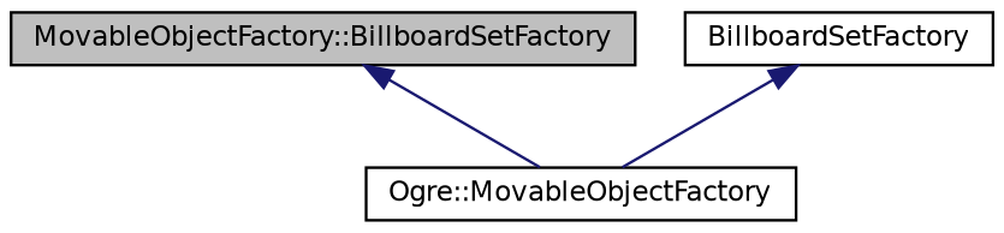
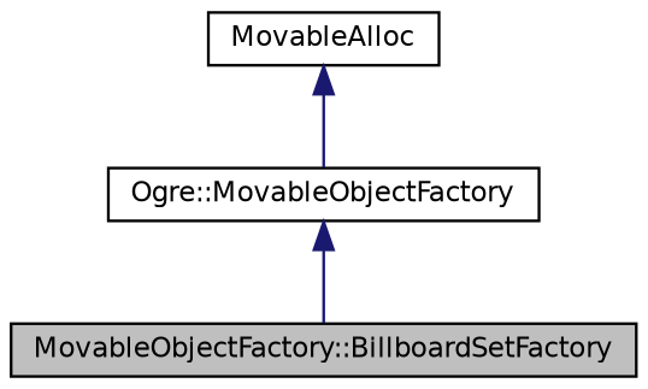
  digraph {
    node [color=black fontname=Helvetica fontsize=10 shape=record]
    edge [color=midnightblue dir=back fontname=Helvetica fontsize=10 labelfontname=Helvetica labelfontsize=10 style=solid]
    n1 [fillcolor=grey75 fontcolor=black height=0.2 label="MovableObjectFactory::BillboardSetFactory" style=filled width=0.4]
    n2 [height=0.2 label="Ogre::MovableObjectFactory" width=0.4]
-   n3 [height=0.2 label=BillboardSetFactory width=0.4]
-   n1 -> n2
+   n3 [height=0.2 label=MovableAlloc width=0.4]
+   n2 -> n1
    n3 -> n2
  }
